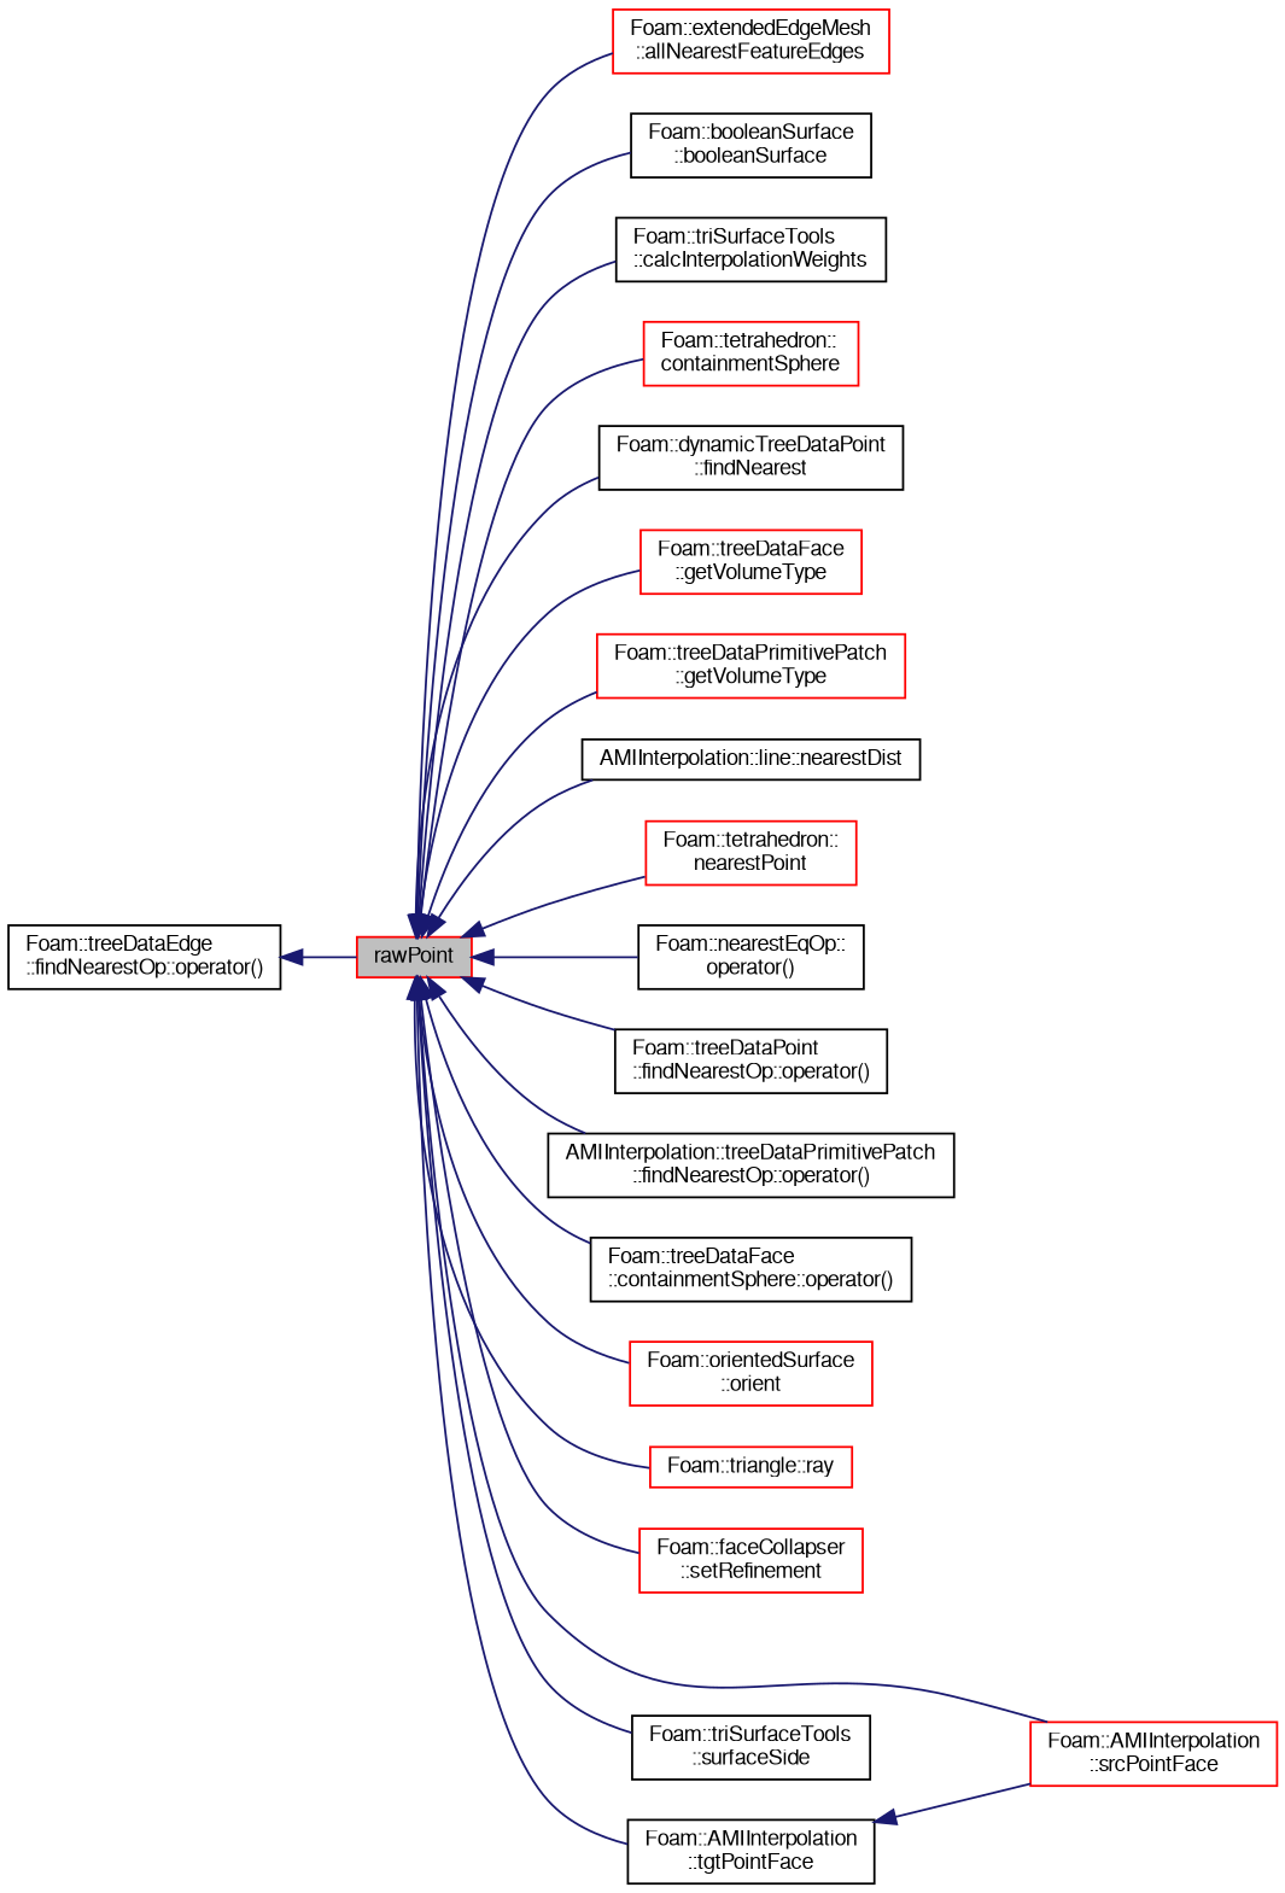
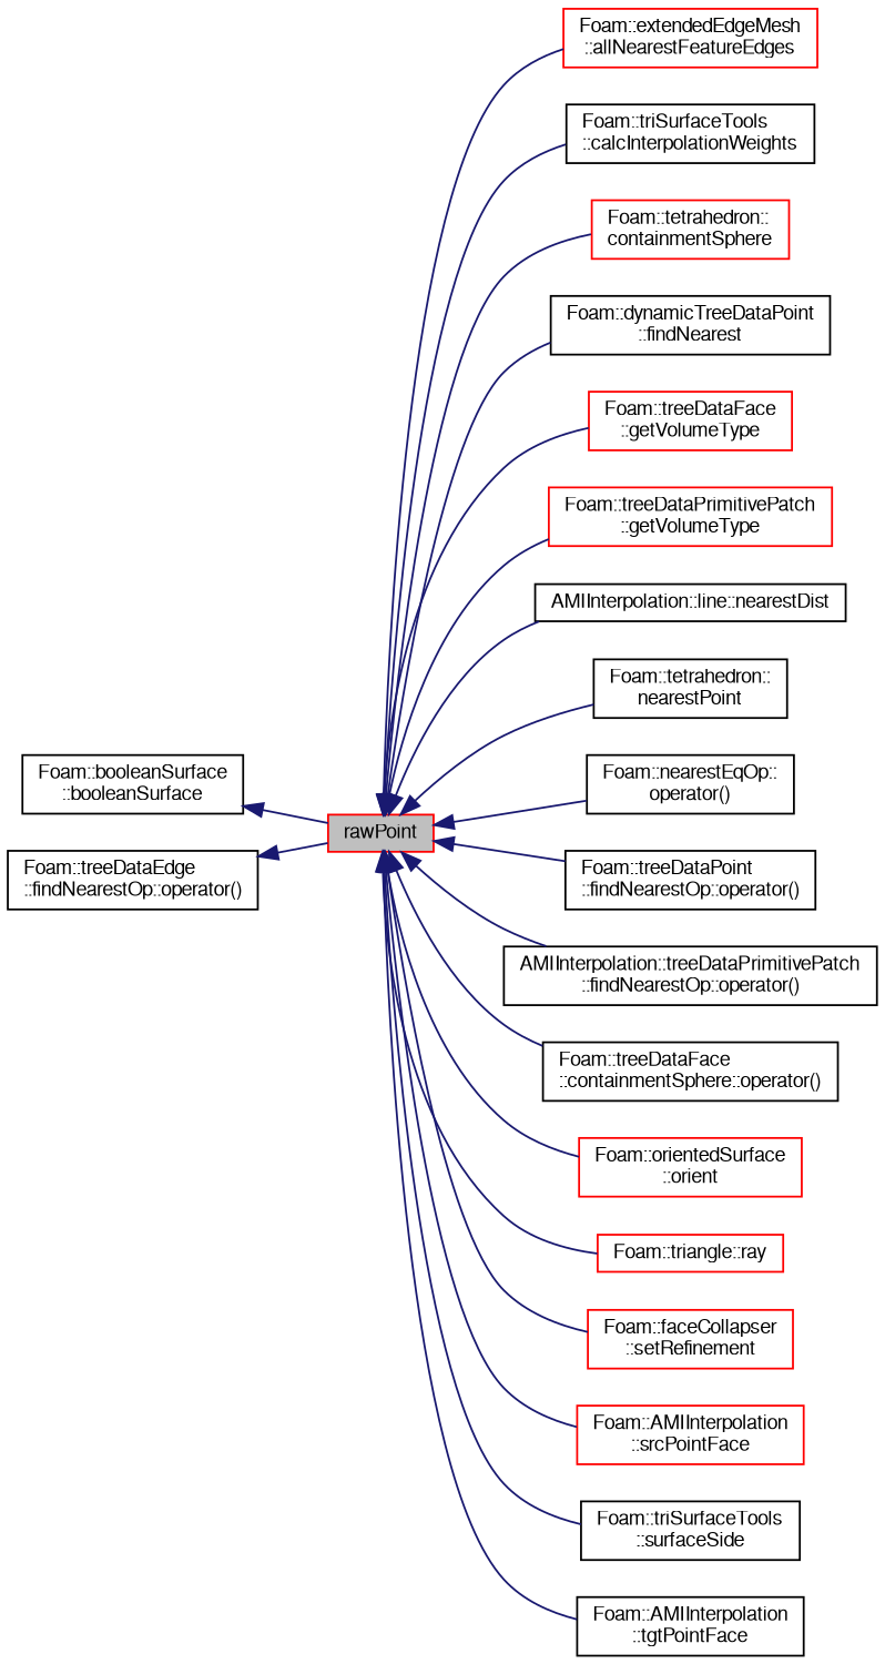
  digraph {
    rankdir=LR
    node [color=black fontname=FreeSans fontsize=10 shape=record]
    edge [color=midnightblue dir=back fontname=FreeSans fontsize=10 labelfontname=FreeSans labelfontsize=10 style=solid]
    n1 [color=red fillcolor=grey75 fontcolor=black height=0.2 label=rawPoint style=filled width=0.4]
    n2 [color=red height=0.2 label="Foam::extendedEdgeMesh\l::allNearestFeatureEdges" width=0.4]
    n3 [height=0.2 label="Foam::booleanSurface\l::booleanSurface" width=0.4]
    n4 [height=0.2 label="Foam::triSurfaceTools\l::calcInterpolationWeights" width=0.4]
    n5 [color=red height=0.2 label="Foam::tetrahedron::\lcontainmentSphere" width=0.4]
    n6 [height=0.2 label="Foam::dynamicTreeDataPoint\l::findNearest" width=0.4]
    n7 [color=red height=0.2 label="Foam::treeDataFace\l::getVolumeType" width=0.4]
    n8 [color=red height=0.2 label="Foam::treeDataPrimitivePatch\l::getVolumeType" width=0.4]
    n9 [height=0.2 label="AMIInterpolation::line::nearestDist" width=0.4]
-   n10 [color=red height=0.2 label="Foam::tetrahedron::\lnearestPoint" width=0.4]
+   n10 [height=0.2 label="Foam::tetrahedron::\lnearestPoint" width=0.4]
    n11 [height=0.2 label="Foam::nearestEqOp::\loperator()" width=0.4]
    n12 [height=0.2 label="Foam::treeDataPoint\l::findNearestOp::operator()" width=0.4]
    n13 [height=0.2 label="AMIInterpolation::treeDataPrimitivePatch\l::findNearestOp::operator()" width=0.4]
    n14 [height=0.2 label="Foam::treeDataFace\l::containmentSphere::operator()" width=0.4]
    n15 [color=red height=0.2 label="Foam::orientedSurface\l::orient" width=0.4]
    n16 [color=red height=0.2 label="Foam::triangle::ray" width=0.4]
    n17 [color=red height=0.2 label="Foam::faceCollapser\l::setRefinement" width=0.4]
    n18 [color=red height=0.2 label="Foam::AMIInterpolation\l::srcPointFace" width=0.4]
    n19 [height=0.2 label="Foam::triSurfaceTools\l::surfaceSide" width=0.4]
    n20 [height=0.2 label="Foam::AMIInterpolation\l::tgtPointFace" width=0.4]
    n21 [height=0.2 label="Foam::treeDataEdge\l::findNearestOp::operator()" width=0.4]
    n1 -> n2
-   n1 -> n3
+   n3 -> n1
    n1 -> n4
    n1 -> n5
    n1 -> n6
    n1 -> n7
    n1 -> n8
    n1 -> n9
    n1 -> n10
    n1 -> n11
    n1 -> n12
    n1 -> n13
    n1 -> n14
    n1 -> n15
    n1 -> n16
    n1 -> n17
    n1 -> n18
    n1 -> n19
    n1 -> n20
-   n20 -> n18
    n21 -> n1
  }
